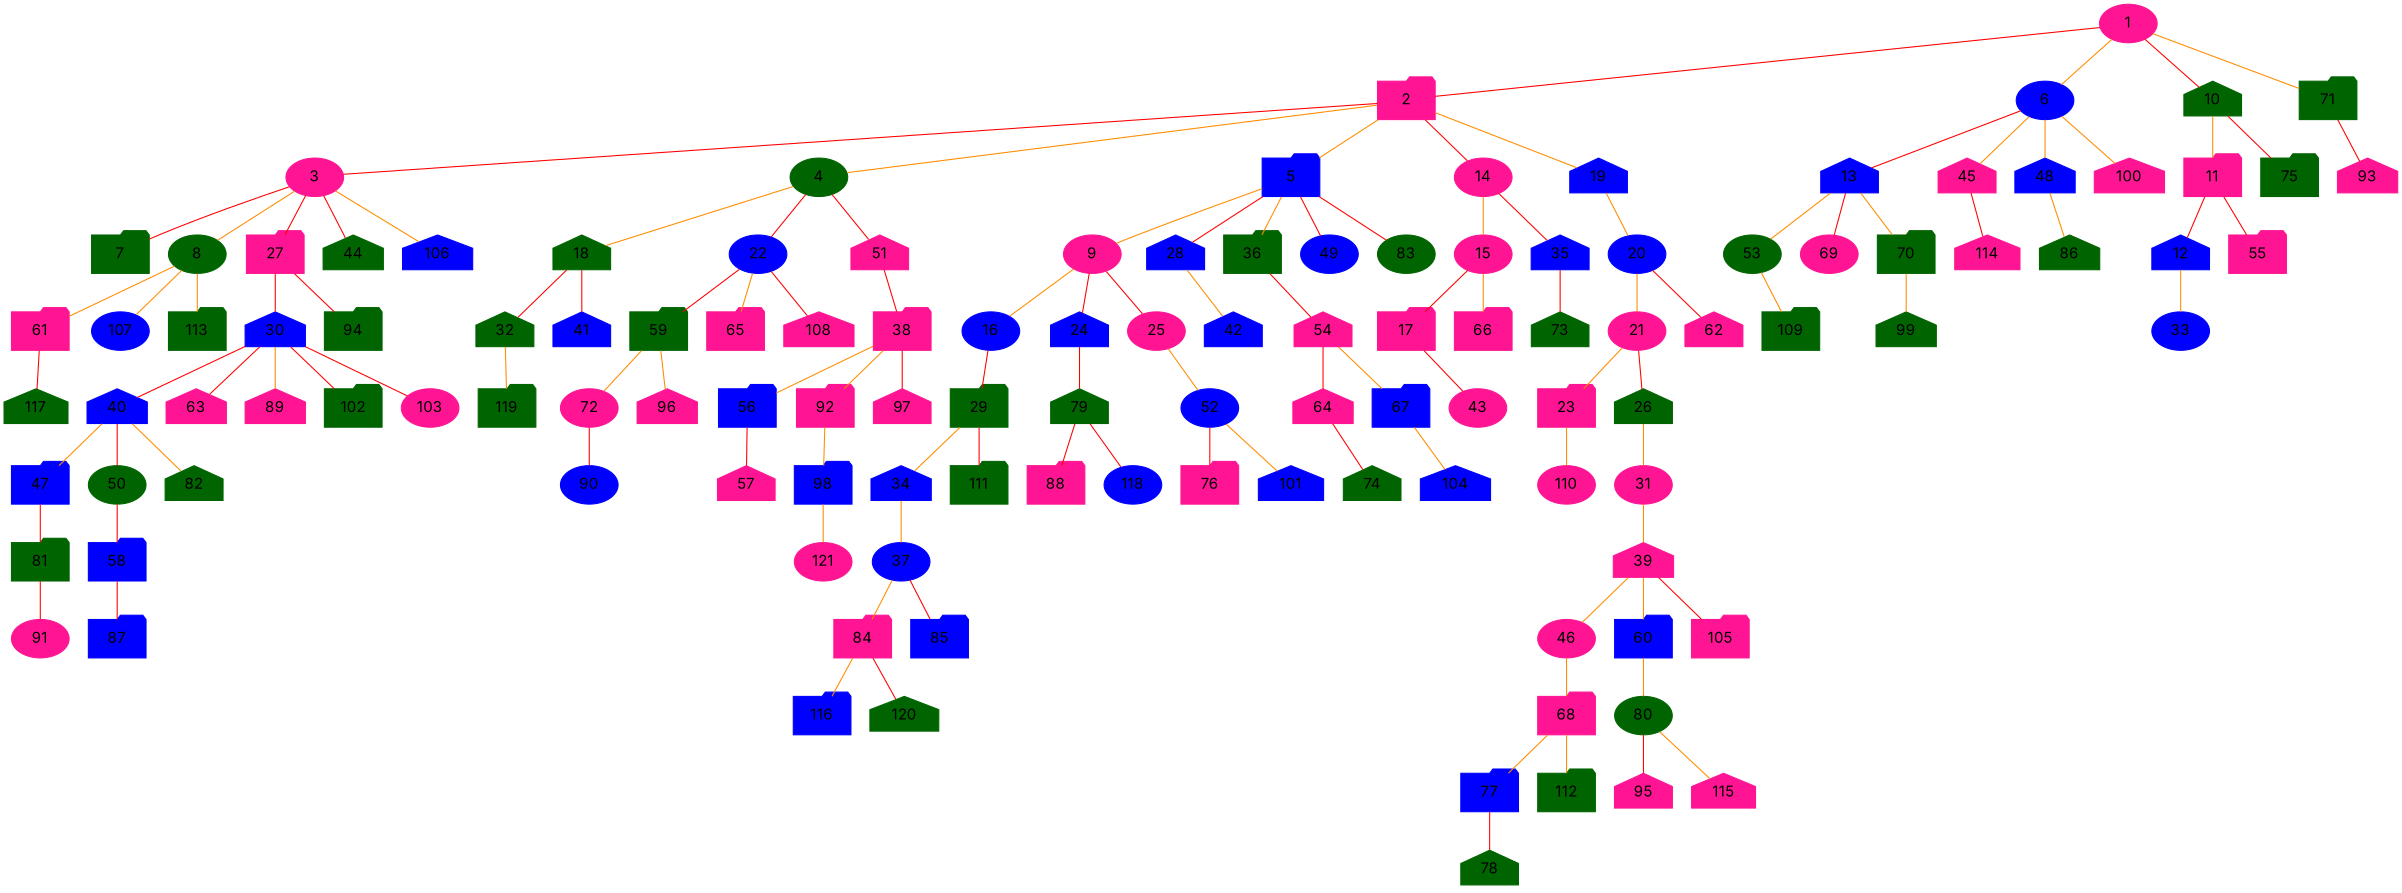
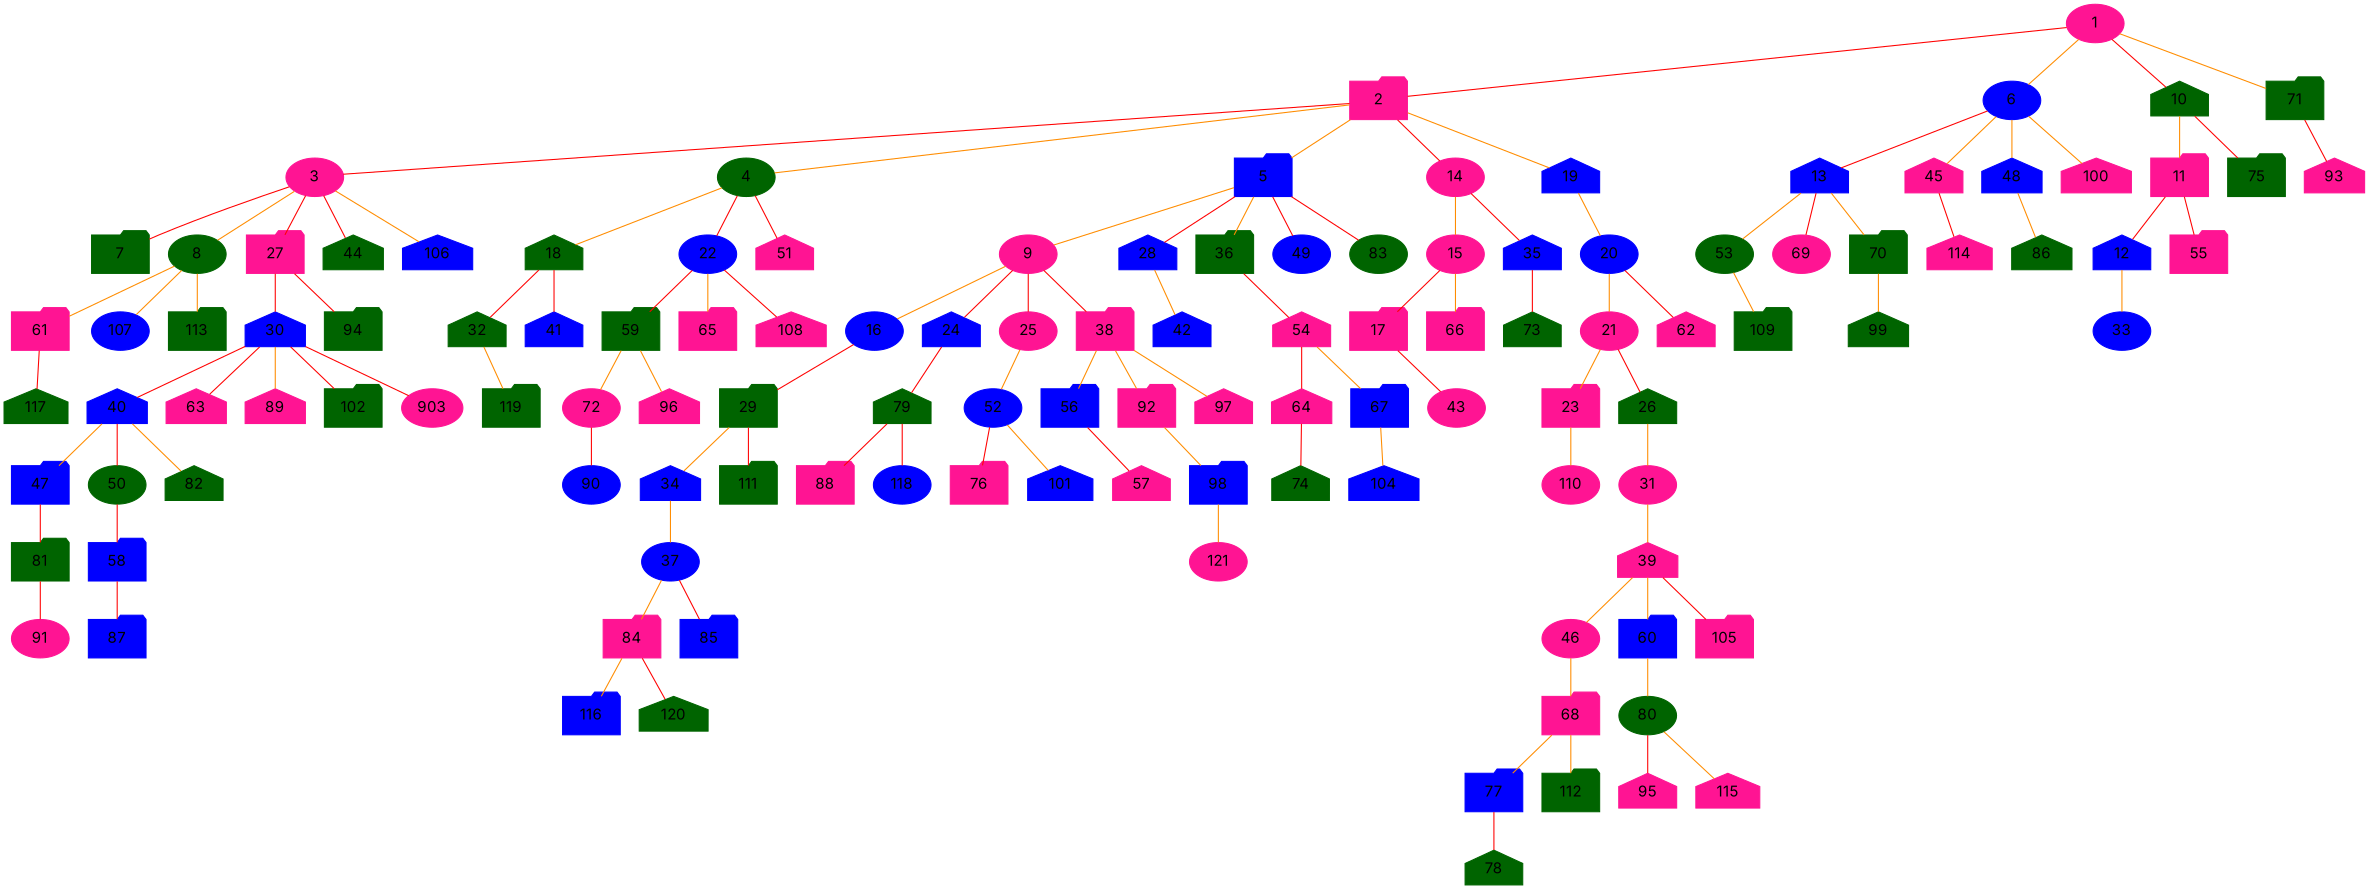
  graph {
    fontname=Inter
    node [color=deeppink fontname=Inter shape=house style=filled]
    edge [color=red fontname=Inter]
    1 [shape=ellipse]
    2 [shape=folder]
    6 [color=blue shape=ellipse]
    10 [color=darkgreen]
    71 [color=darkgreen shape=folder]
    3 [shape=ellipse]
    4 [color=darkgreen shape=ellipse]
    5 [color=blue shape=folder]
    14 [shape=ellipse]
    19 [color=blue]
    13 [color=blue]
    45
    48 [color=blue]
    100
    11 [shape=folder]
    75 [color=darkgreen shape=folder]
    93
    7 [color=darkgreen shape=folder]
    8 [color=darkgreen shape=ellipse]
    27 [shape=folder]
    44 [color=darkgreen]
    106 [color=blue]
    18 [color=darkgreen]
    22 [color=blue shape=ellipse]
    51
    9 [shape=ellipse]
    28 [color=blue]
    36 [color=darkgreen shape=folder]
    49 [color=blue shape=ellipse]
    83 [color=darkgreen shape=ellipse]
    15 [shape=ellipse]
    35 [color=blue]
    20 [color=blue shape=ellipse]
    61 [shape=folder]
    107 [color=blue shape=ellipse]
    113 [color=darkgreen shape=folder]
    30 [color=blue]
    94 [color=darkgreen shape=folder]
    32 [color=darkgreen]
    41 [color=blue]
    59 [color=darkgreen shape=folder]
    65 [shape=folder]
    108
    16 [color=blue shape=ellipse]
    24 [color=blue]
    25 [shape=ellipse]
    38 [shape=folder]
    42 [color=blue]
    54
    53 [color=darkgreen shape=ellipse]
    69 [shape=ellipse]
    70 [color=darkgreen shape=folder]
    114
    86 [color=darkgreen]
    117 [color=darkgreen]
    29 [color=darkgreen shape=folder]
    79 [color=darkgreen]
    52 [color=blue shape=ellipse]
    56 [color=blue shape=folder]
    92 [shape=folder]
    97
    12 [color=blue]
    55 [shape=folder]
    33 [color=blue shape=ellipse]
    109 [color=darkgreen shape=folder]
    99 [color=darkgreen]
    17 [shape=folder]
    66 [shape=folder]
    73 [color=darkgreen]
    43 [shape=ellipse]
    34 [color=blue]
    111 [color=darkgreen shape=folder]
    119 [color=darkgreen shape=folder]
    21 [shape=ellipse]
    62
    23 [shape=folder]
    26 [color=darkgreen]
    110 [shape=ellipse]
    31 [shape=ellipse]
    72 [shape=ellipse]
    96
    88 [shape=folder]
    118 [color=blue shape=ellipse]
    76 [shape=folder]
    101 [color=blue]
    39
    40 [color=blue]
    63
    89
    102 [color=darkgreen shape=folder]
-   103 [shape=ellipse]
+   103 [shape=ellipse label=903]
    37 [color=blue shape=ellipse]
    47 [color=blue shape=folder]
    50 [color=darkgreen shape=ellipse]
    82 [color=darkgreen]
    46 [shape=ellipse]
    60 [color=blue shape=folder]
    105 [shape=folder]
    84 [shape=folder]
    85 [color=blue shape=folder]
    64
    67 [color=blue shape=folder]
    116 [color=blue shape=folder]
    120 [color=darkgreen]
    57
    98 [color=blue shape=folder]
    68 [shape=folder]
    80 [color=darkgreen shape=ellipse]
    81 [color=darkgreen shape=folder]
    58 [color=blue shape=folder]
    77 [color=blue shape=folder]
    112 [color=darkgreen shape=folder]
    91 [shape=ellipse]
    87 [color=blue shape=folder]
    74 [color=darkgreen]
    104 [color=blue]
    90 [color=blue shape=ellipse]
    95
    115
    78 [color=darkgreen]
    121 [shape=ellipse]
    1 -- 2
    1 -- 6 [color=darkorange]
    1 -- 10
    1 -- 71 [color=darkorange]
    2 -- 3
    2 -- 4 [color=darkorange]
    2 -- 5 [color=darkorange]
    2 -- 14
    2 -- 19 [color=darkorange]
    6 -- 13
    6 -- 45 [color=darkorange]
    6 -- 48 [color=darkorange]
    6 -- 100 [color=darkorange]
    10 -- 11 [color=darkorange]
    10 -- 75
    71 -- 93
    3 -- 7
    3 -- 8 [color=darkorange]
    3 -- 27
    3 -- 44
    3 -- 106 [color=darkorange]
    4 -- 18 [color=darkorange]
    4 -- 22
    4 -- 51
    5 -- 9 [color=darkorange]
    5 -- 28
    5 -- 36 [color=darkorange]
    5 -- 49
    5 -- 83
    14 -- 15 [color=darkorange]
    14 -- 35
    19 -- 20 [color=darkorange]
    13 -- 53 [color=darkorange]
    13 -- 69
    13 -- 70 [color=darkorange]
    45 -- 114
    48 -- 86 [color=darkorange]
    11 -- 12
    11 -- 55
    8 -- 61 [color=darkorange]
    8 -- 107 [color=darkorange]
    8 -- 113 [color=darkorange]
    27 -- 30
    27 -- 94
    18 -- 32
    18 -- 41
    22 -- 59
    22 -- 65 [color=darkorange]
    22 -- 108
    9 -- 16 [color=darkorange]
    9 -- 24
    9 -- 25
-   51 -- 38
+   9 -- 38
    28 -- 42 [color=darkorange]
    36 -- 54
    15 -- 17
    15 -- 66 [color=darkorange]
    35 -- 73
    20 -- 21 [color=darkorange]
    20 -- 62
    61 -- 117
    30 -- 40
    30 -- 63
    30 -- 89 [color=darkorange]
    30 -- 102
    30 -- 103
    32 -- 119 [color=darkorange]
    59 -- 72 [color=darkorange]
    59 -- 96 [color=darkorange]
    16 -- 29
    24 -- 79
    25 -- 52 [color=darkorange]
    38 -- 56 [color=darkorange]
    38 -- 92 [color=darkorange]
-   38 -- 97
+   38 -- 97 [color=darkorange]
    54 -- 64
    54 -- 67 [color=darkorange]
    53 -- 109 [color=darkorange]
    70 -- 99 [color=darkorange]
    29 -- 34 [color=darkorange]
    29 -- 111
    79 -- 88
    79 -- 118
    52 -- 76
    52 -- 101 [color=darkorange]
    56 -- 57
    92 -- 98 [color=darkorange]
    12 -- 33 [color=darkorange]
    17 -- 43
    34 -- 37 [color=darkorange]
    21 -- 23 [color=darkorange]
    21 -- 26
    23 -- 110 [color=darkorange]
    26 -- 31 [color=darkorange]
    31 -- 39 [color=darkorange]
    72 -- 90
    39 -- 46 [color=darkorange]
    39 -- 60 [color=darkorange]
    39 -- 105
    40 -- 47 [color=darkorange]
    40 -- 50
    40 -- 82 [color=darkorange]
    37 -- 84 [color=darkorange]
    37 -- 85
    47 -- 81
    50 -- 58
    46 -- 68 [color=darkorange]
    60 -- 80 [color=darkorange]
    84 -- 116 [color=darkorange]
    84 -- 120
    64 -- 74
    67 -- 104 [color=darkorange]
    98 -- 121 [color=darkorange]
    68 -- 77 [color=darkorange]
    68 -- 112 [color=darkorange]
    80 -- 95
    80 -- 115 [color=darkorange]
    81 -- 91
    58 -- 87
    77 -- 78
  }
